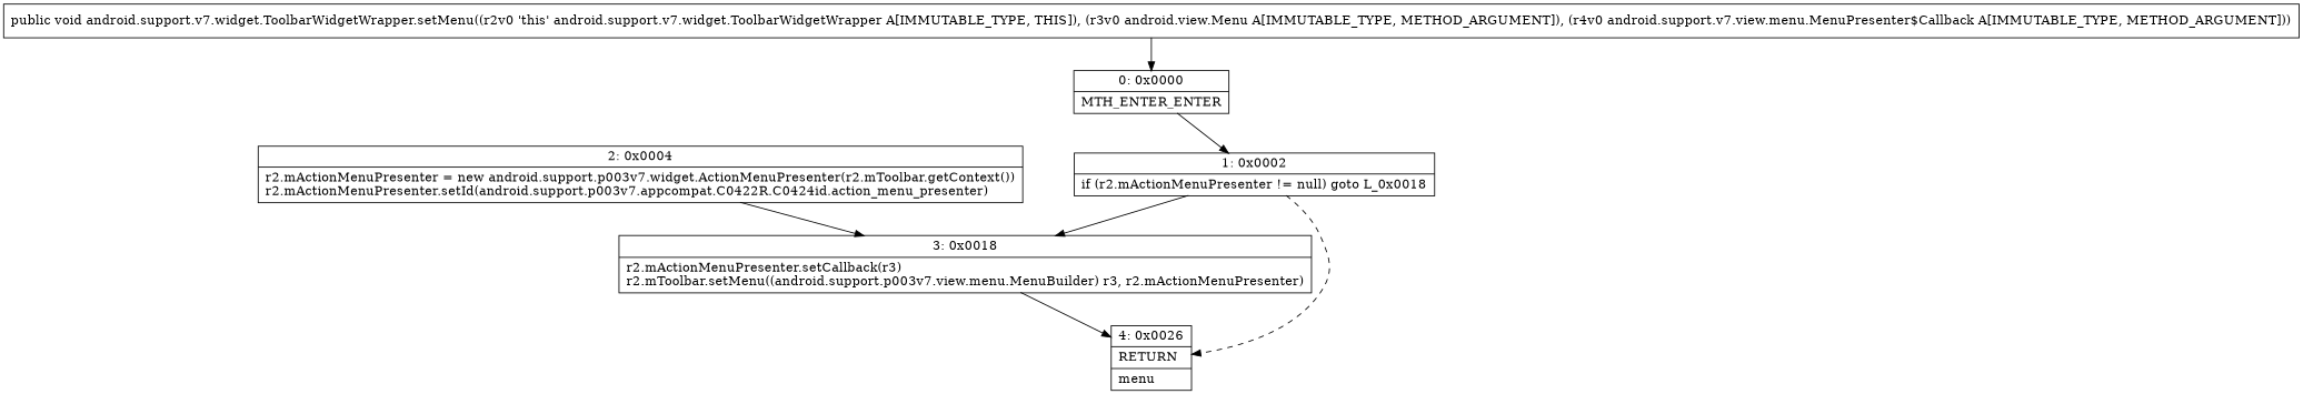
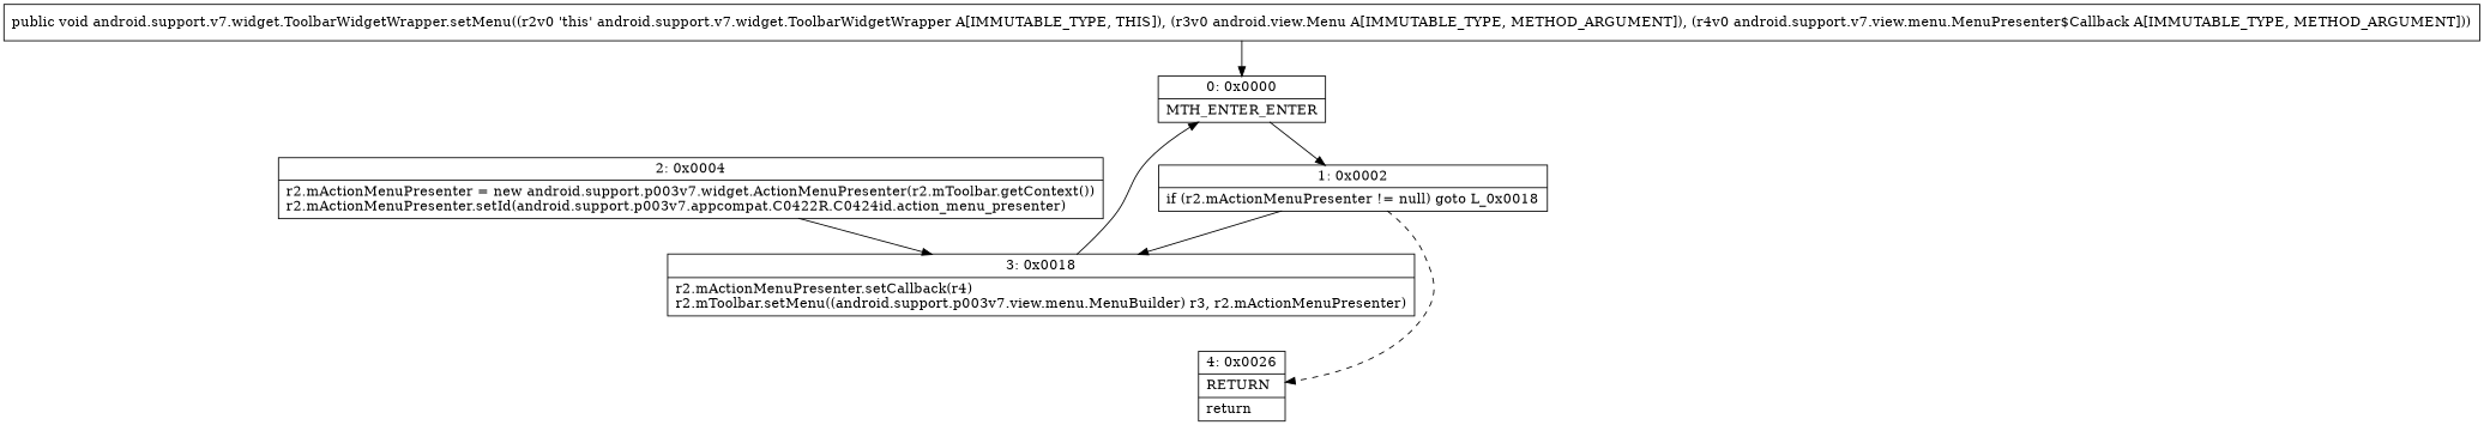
  digraph {
    node [shape=record]
    n1 [label="{0\:\ 0x0000|MTH_ENTER_ENTER\l}"]
    n2 [label="{1\:\ 0x0002|if (r2.mActionMenuPresenter != null) goto L_0x0018\l}"]
-   n3 [label="{3\:\ 0x0018|r2.mActionMenuPresenter.setCallback(r3)\lr2.mToolbar.setMenu((android.support.p003v7.view.menu.MenuBuilder) r3, r2.mActionMenuPresenter)\l}"]
-   n4 [label="{4\:\ 0x0026|RETURN\l|menu\l}"]
+   n3 [label="{3\:\ 0x0018|r2.mActionMenuPresenter.setCallback(r4)\lr2.mToolbar.setMenu((android.support.p003v7.view.menu.MenuBuilder) r3, r2.mActionMenuPresenter)\l}"]
+   n4 [label="{4\:\ 0x0026|RETURN\l|return\l}"]
    n5 [label="{2\:\ 0x0004|r2.mActionMenuPresenter = new android.support.p003v7.widget.ActionMenuPresenter(r2.mToolbar.getContext())\lr2.mActionMenuPresenter.setId(android.support.p003v7.appcompat.C0422R.C0424id.action_menu_presenter)\l}"]
    n6 [label="{public void android.support.v7.widget.ToolbarWidgetWrapper.setMenu((r2v0 'this' android.support.v7.widget.ToolbarWidgetWrapper A[IMMUTABLE_TYPE, THIS]), (r3v0 android.view.Menu A[IMMUTABLE_TYPE, METHOD_ARGUMENT]), (r4v0 android.support.v7.view.menu.MenuPresenter$Callback A[IMMUTABLE_TYPE, METHOD_ARGUMENT])) }"]
    n1 -> n2
    n2 -> n3
    n2 -> n4 [style=dashed]
-   n3 -> n4
+   n3 -> n1
    n5 -> n3
    n6 -> n1
  }
